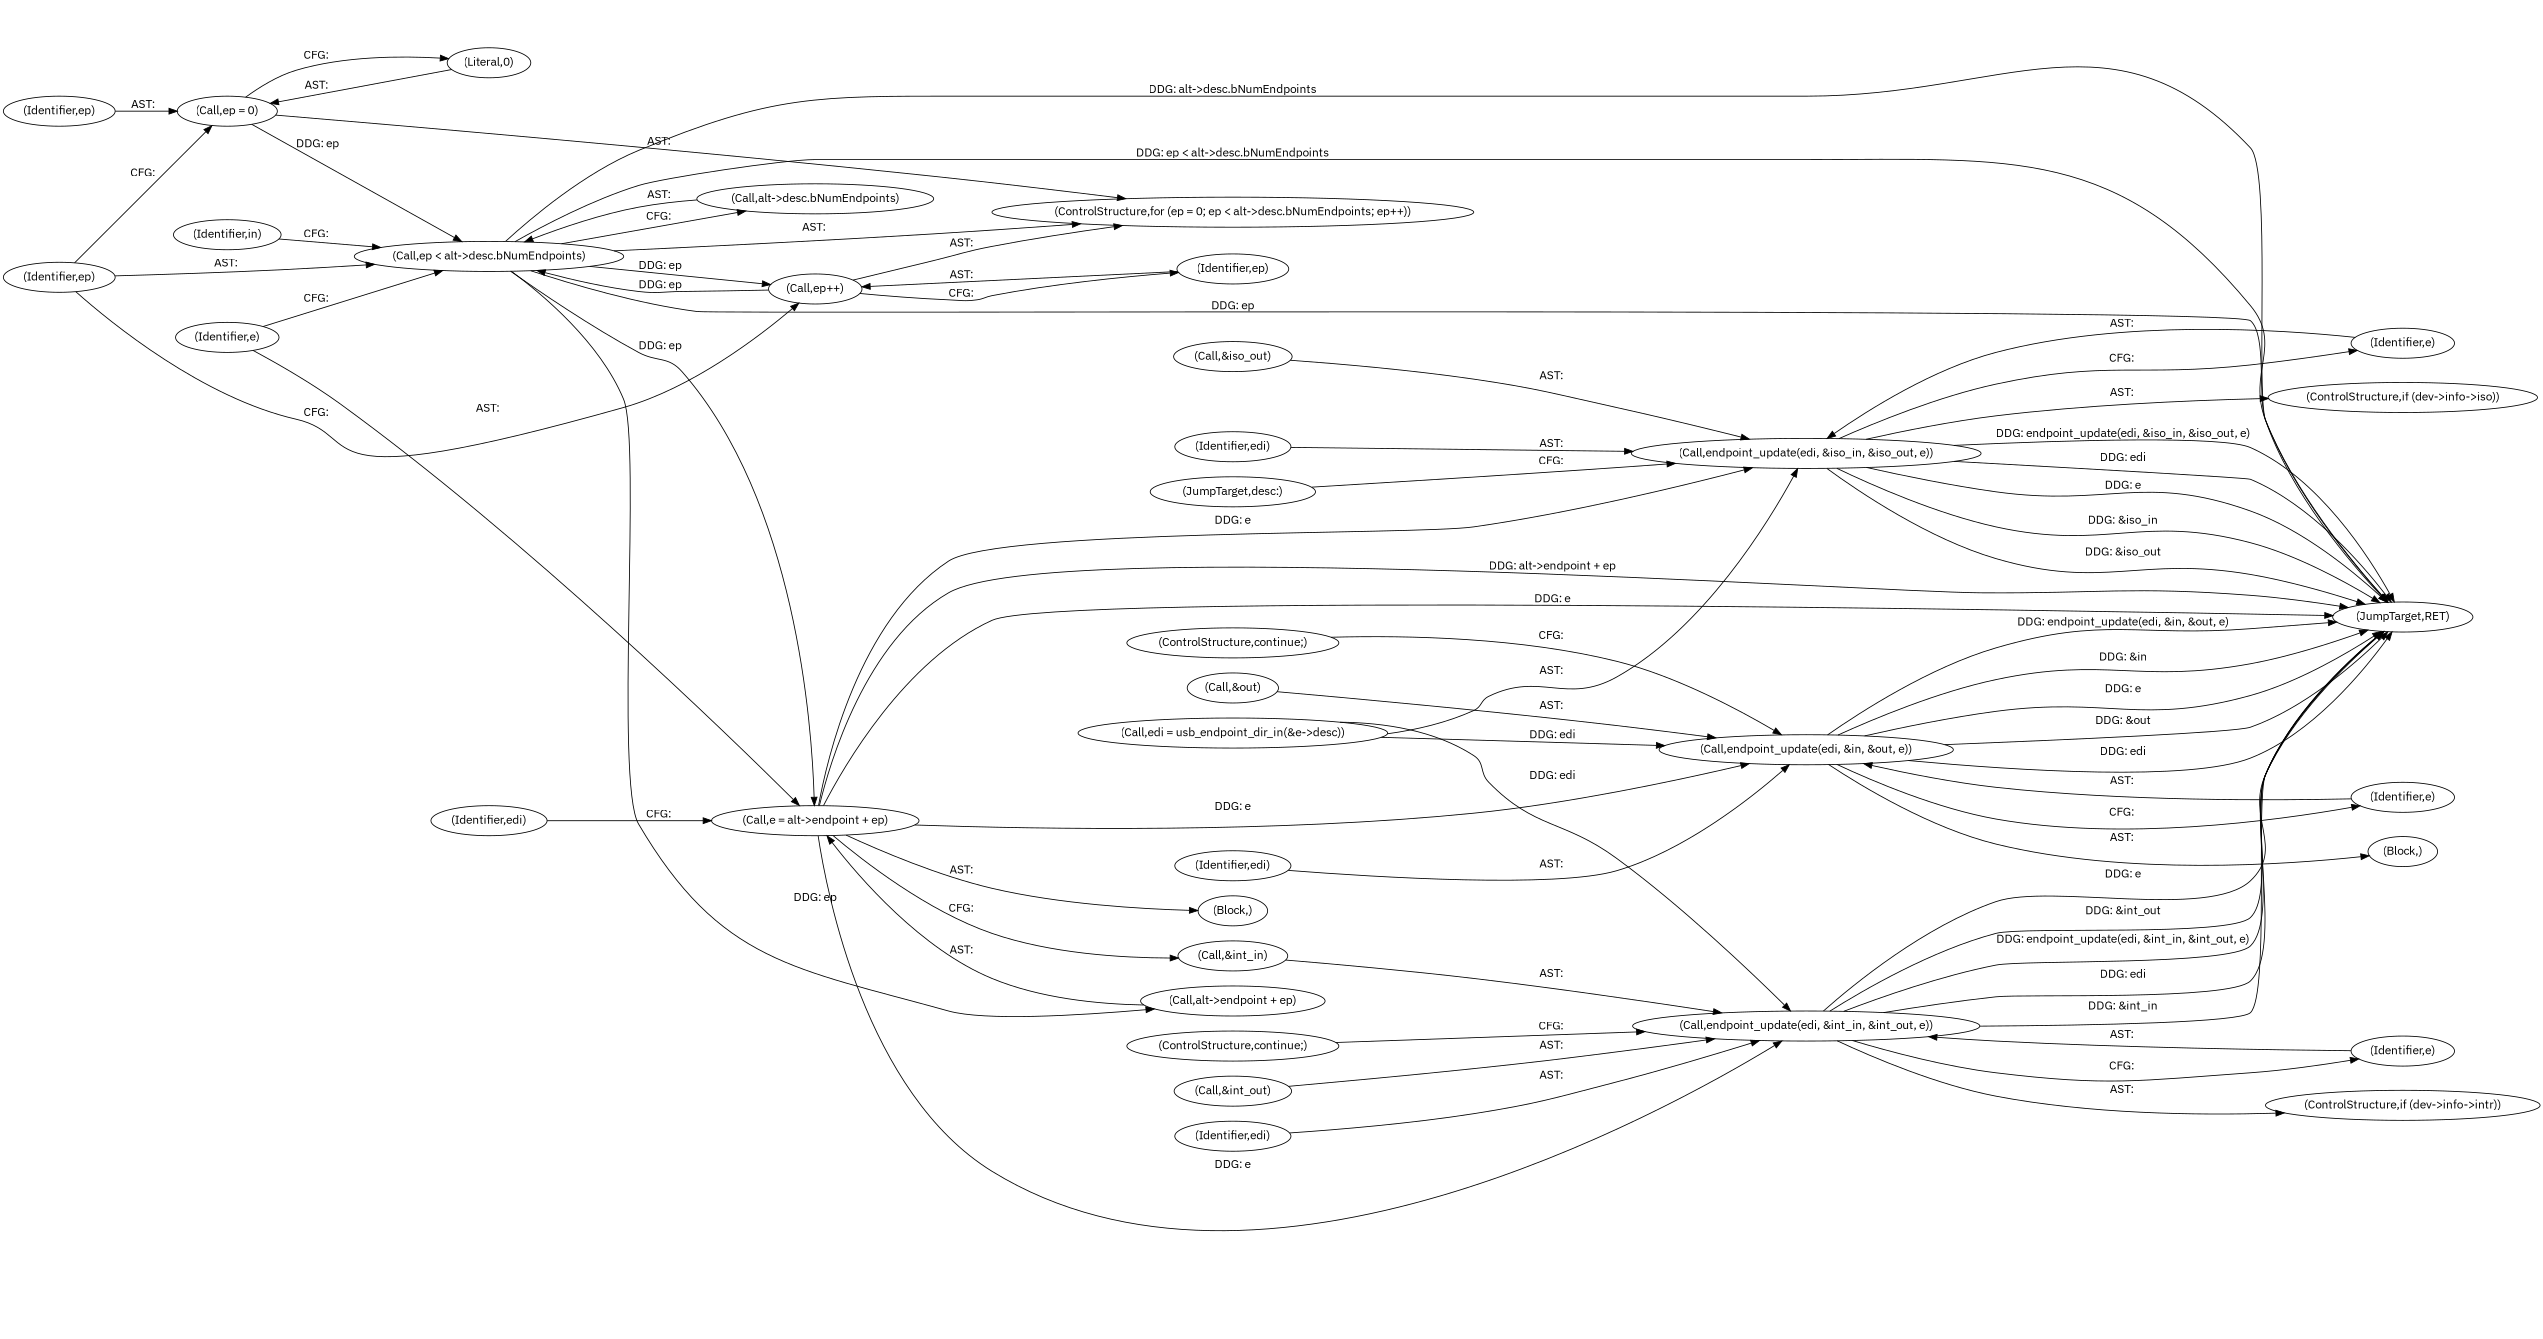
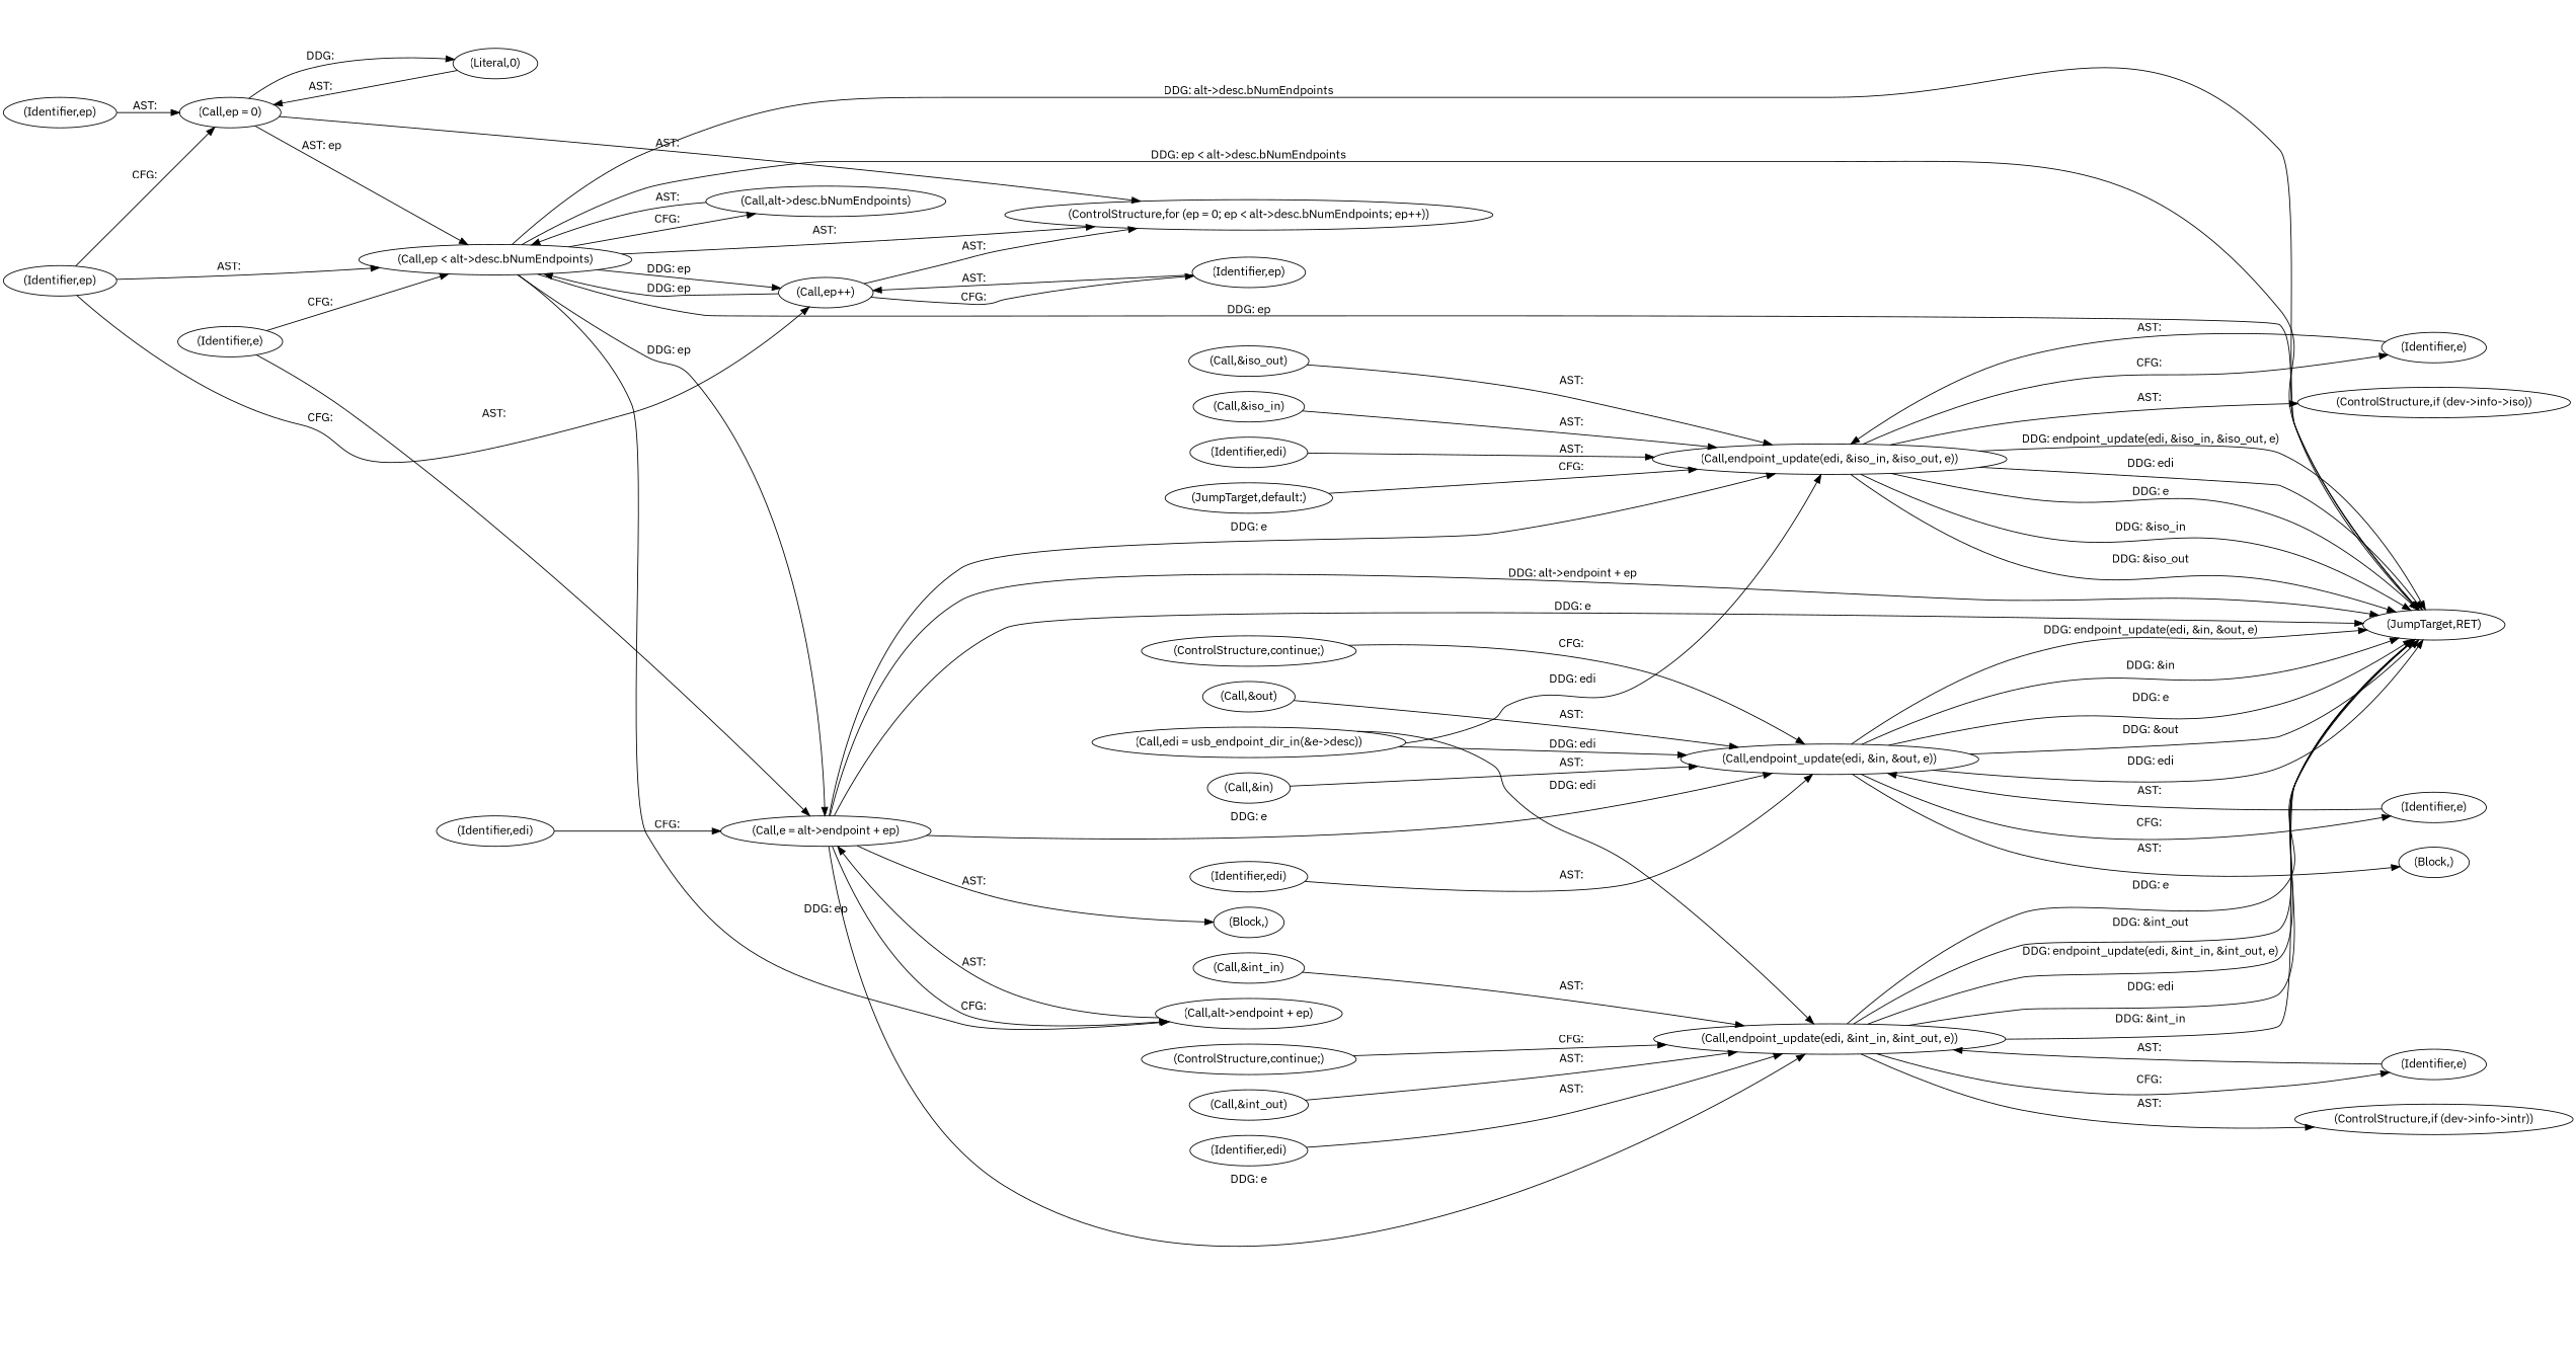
  digraph {
    fontname="IBM Plex Sans"
    rankdir=LR
    node [fontname="IBM Plex Sans"]
    edge [fontname="IBM Plex Sans"]
    n1 [label="(Call,e = alt->endpoint + ep)"]
    n2 [label="(Call,endpoint_update(edi, &in, &out, e))"]
    n3 [label="(Call,endpoint_update(edi, &int_in, &int_out, e))"]
    n4 [label="(Call,endpoint_update(edi, &iso_in, &iso_out, e))"]
    n5 [label="(Block,)"]
    n6 [label="(JumpTarget,RET)"]
    n7 [label="(Call,alt->endpoint + ep)"]
    n8 [label="(Identifier,e)"]
    n9 [label="(Block,)"]
    n10 [label="(Identifier,e)"]
    n11 [label="(ControlStructure,if (dev->info->intr))"]
    n12 [label="(Identifier,e)"]
    n13 [label="(ControlStructure,if (dev->info->iso))"]
    n14 [label="(Call,ep < alt->desc.bNumEndpoints)"]
    n15 [label="(Call,ep++)"]
    n16 [label="(ControlStructure,for (ep = 0; ep < alt->desc.bNumEndpoints; ep++))"]
    n17 [label="(Call,alt->desc.bNumEndpoints)"]
    n18 [label="(Identifier,ep)"]
    n19 [label="(Call,ep = 0)"]
    n20 [label="(Literal,0)"]
    n21 [label="(Identifier,e)"]
    n22 [label="(Identifier,ep)"]
    n23 [label="(Call,&iso_out)"]
    n24 [label="(Call,edi = usb_endpoint_dir_in(&e->desc))"]
+   n25 [label="(Call,&in)"]
    n26 [label="(ControlStructure,continue;)"]
+   n27 [label="(Call,&iso_in)"]
    n28 [label="(Identifier,edi)"]
    n29 [label="(Identifier,ep)"]
    n30 [label="(Identifier,edi)"]
    n31 [label="(Call,&int_out)"]
    n32 [label="(Identifier,edi)"]
-   n33 [label="(JumpTarget,desc:)"]
+   n33 [label="(JumpTarget,default:)"]
    n34 [label="(Identifier,edi)"]
-   n35 [label="(Identifier,in)"]
    n36 [label="(ControlStructure,continue;)"]
    n37 [label="(Call,&int_in)"]
    n38 [label="(Call,&out)"]
    n1 -> n2 [label="DDG: e"]
    n1 -> n3 [label="DDG: e"]
    n1 -> n4 [label="DDG: e"]
    n1 -> n5 [label="AST: "]
    n1 -> n6 [label="DDG: alt->endpoint + ep"]
    n1 -> n6 [label="DDG: e"]
-   n1 -> n37 [label="CFG: "]
+   n1 -> n7 [label="CFG: "]
    n2 -> n6 [label="DDG: endpoint_update(edi, &in, &out, e)"]
    n2 -> n6 [label="DDG: &in"]
    n2 -> n6 [label="DDG: e"]
    n2 -> n6 [label="DDG: &out"]
    n2 -> n6 [label="DDG: edi"]
    n2 -> n8 [label="CFG: "]
    n2 -> n9 [label="AST: "]
    n3 -> n6 [label="DDG: endpoint_update(edi, &int_in, &int_out, e)"]
    n3 -> n6 [label="DDG: edi"]
    n3 -> n6 [label="DDG: &int_in"]
    n3 -> n6 [label="DDG: e"]
    n3 -> n6 [label="DDG: &int_out"]
    n3 -> n10 [label="CFG: "]
    n3 -> n11 [label="AST: "]
    n4 -> n6 [label="DDG: e"]
    n4 -> n6 [label="DDG: &iso_in"]
    n4 -> n6 [label="DDG: &iso_out"]
    n4 -> n6 [label="DDG: endpoint_update(edi, &iso_in, &iso_out, e)"]
    n4 -> n6 [label="DDG: edi"]
    n4 -> n12 [label="CFG: "]
    n4 -> n13 [label="AST: "]
    n7 -> n1 [label="AST: "]
    n8 -> n2 [label="AST: "]
    n10 -> n3 [label="AST: "]
    n12 -> n4 [label="AST: "]
    n14 -> n1 [label="DDG: ep"]
    n14 -> n6 [label="DDG: ep"]
    n14 -> n6 [label="DDG: alt->desc.bNumEndpoints"]
    n14 -> n6 [label="DDG: ep < alt->desc.bNumEndpoints"]
    n14 -> n7 [label="DDG: ep"]
    n14 -> n15 [label="DDG: ep"]
    n14 -> n16 [label="AST: "]
    n14 -> n17 [label="CFG: "]
    n15 -> n14 [label="DDG: ep"]
    n15 -> n16 [label="AST: "]
    n15 -> n18 [label="CFG: "]
    n17 -> n14 [label="AST: "]
    n18 -> n15 [label="AST: "]
-   n19 -> n14 [label="DDG: ep"]
+   n19 -> n14 [label="AST: ep"]
    n19 -> n16 [label="AST: "]
-   n19 -> n20 [label="CFG: "]
+   n19 -> n20 [label="DDG: "]
    n20 -> n19 [label="AST: "]
    n21 -> n1 [label="AST: "]
    n21 -> n14 [label="CFG: "]
    n22 -> n14 [label="AST: "]
    n22 -> n15 [label="CFG: "]
    n22 -> n19 [label="CFG: "]
    n23 -> n4 [label="AST: "]
    n24 -> n2 [label="DDG: edi"]
    n24 -> n3 [label="DDG: edi"]
-   n24 -> n4 [label="AST: "]
+   n24 -> n4 [label="DDG: edi"]
+   n25 -> n2 [label="AST: "]
    n26 -> n3 [label="CFG: "]
+   n27 -> n4 [label="AST: "]
    n28 -> n4 [label="AST: "]
    n29 -> n19 [label="AST: "]
    n30 -> n2 [label="AST: "]
    n31 -> n3 [label="AST: "]
    n32 -> n1 [label="CFG: "]
    n33 -> n4 [label="CFG: "]
    n34 -> n3 [label="AST: "]
-   n35 -> n14 [label="CFG: "]
    n36 -> n2 [label="CFG: "]
    n37 -> n3 [label="AST: "]
    n38 -> n2 [label="AST: "]
  }
